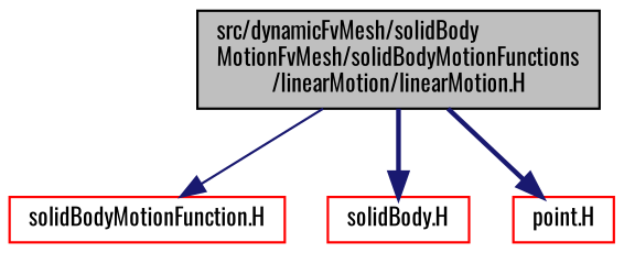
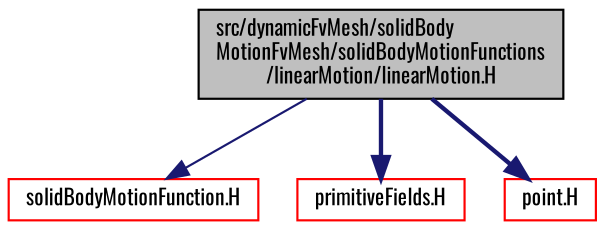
  digraph {
    fontname=Oswald
    node [color=red fontname=Oswald fontsize=10 shape=record]
    edge [color=midnightblue fontname=Oswald fontsize=10 labelfontname=Helvetica labelfontsize=10 style=bold]
    n1 [color=black fillcolor=grey75 fontcolor=black height=0.2 label="src/dynamicFvMesh/solidBody\lMotionFvMesh/solidBodyMotionFunctions\l/linearMotion/linearMotion.H" style=filled width=0.4]
    n2 [height=0.2 label="solidBodyMotionFunction.H" width=0.4]
-   n3 [height=0.2 label="solidBody.H" width=0.4]
+   n3 [height=0.2 label="primitiveFields.H" width=0.4]
    n4 [height=0.2 label="point.H" width=0.4]
    n1 -> n2 [style=solid]
    n1 -> n3
    n1 -> n4
  }
